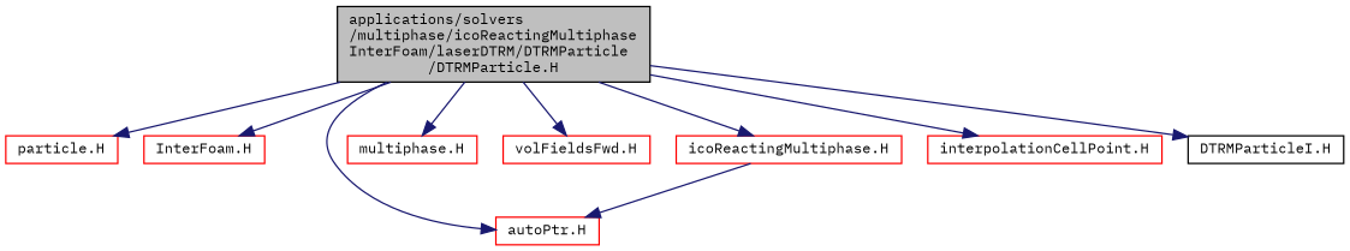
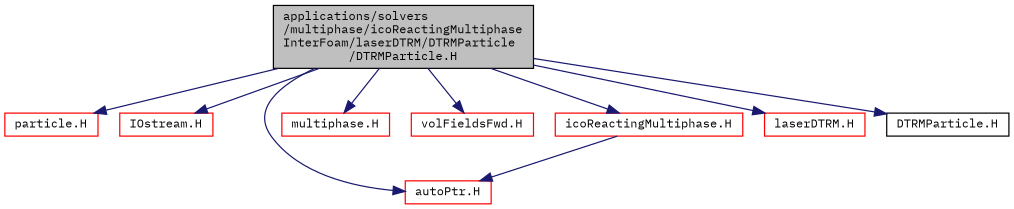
  digraph {
    fontname="IBM Plex Mono"
    node [color=red fontname="IBM Plex Mono" fontsize=10 shape=record]
    edge [color=midnightblue fontname="IBM Plex Mono" fontsize=10 labelfontname=Helvetica labelfontsize=10 style=solid]
    n1 [color=black fillcolor=grey75 fontcolor=black height=0.2 label="applications/solvers\l/multiphase/icoReactingMultiphase\lInterFoam/laserDTRM/DTRMParticle\l/DTRMParticle.H" style=filled width=0.4]
    n2 [height=0.2 label="particle.H" width=0.4]
-   n3 [height=0.2 label="InterFoam.H" width=0.4]
+   n3 [height=0.2 label="IOstream.H" width=0.4]
    n4 [height=0.2 label="autoPtr.H" width=0.4]
    n5 [height=0.2 label="multiphase.H" width=0.4]
    n6 [height=0.2 label="volFieldsFwd.H" width=0.4]
    n7 [height=0.2 label="icoReactingMultiphase.H" width=0.4]
-   n8 [height=0.2 label="interpolationCellPoint.H" width=0.4]
-   n9 [color=black height=0.2 label="DTRMParticleI.H" width=0.4]
+   n8 [height=0.2 label="laserDTRM.H" width=0.4]
+   n9 [color=black height=0.2 label="DTRMParticle.H" width=0.4]
    n1 -> n2
    n1 -> n3
    n1 -> n4
    n1 -> n5
    n1 -> n6
    n1 -> n7
    n1 -> n8
    n1 -> n9
    n7 -> n4
  }
